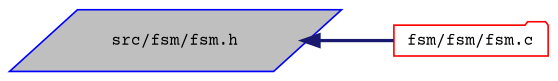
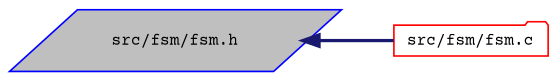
  digraph {
    rankdir=LR
    fontname="Courier Prime"
    node [fontname="Courier Prime" fontsize=10 style=filled]
    n1 [color=blue fillcolor=grey75 fontcolor=black height=0.2 label="src/fsm/fsm.h" shape=parallelogram width=0.4]
-   n2 [color=red fillcolor=white height=0.2 label="fsm/fsm/fsm.c" shape=folder width=0.4]
+   n2 [color=red fillcolor=white height=0.2 label="src/fsm/fsm.c" shape=folder width=0.4]
    n1 -> n2 [color=midnightblue dir=back fontname="Courier Prime" fontsize=10 labelfontname=Helvetica labelfontsize=10 style=bold]
  }
